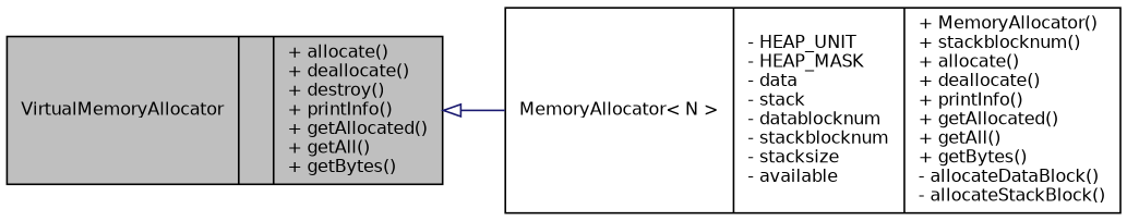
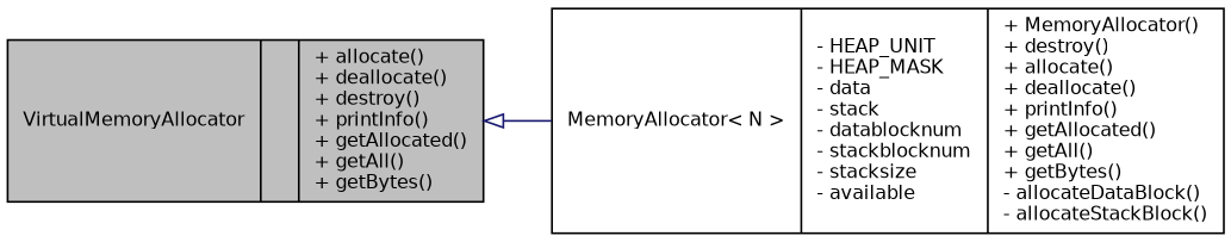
  digraph {
    rankdir=LR
    node [color=black fontname=Helvetica fontsize=10 shape=record style=filled]
    n1 [fillcolor=grey75 fontcolor=black height=0.2 label="{VirtualMemoryAllocator\n||+ allocate()\l+ deallocate()\l+ destroy()\l+ printInfo()\l+ getAllocated()\l+ getAll()\l+ getBytes()\l}" width=0.4]
-   n2 [fillcolor=white height=0.2 label="{MemoryAllocator\< N \>\n|- HEAP_UNIT\l- HEAP_MASK\l- data\l- stack\l- datablocknum\l- stackblocknum\l- stacksize\l- available\l|+ MemoryAllocator()\l+ stackblocknum()\l+ allocate()\l+ deallocate()\l+ printInfo()\l+ getAllocated()\l+ getAll()\l+ getBytes()\l- allocateDataBlock()\l- allocateStackBlock()\l}" width=0.4]
+   n2 [fillcolor=white height=0.2 label="{MemoryAllocator\< N \>\n|- HEAP_UNIT\l- HEAP_MASK\l- data\l- stack\l- datablocknum\l- stackblocknum\l- stacksize\l- available\l|+ MemoryAllocator()\l+ destroy()\l+ allocate()\l+ deallocate()\l+ printInfo()\l+ getAllocated()\l+ getAll()\l+ getBytes()\l- allocateDataBlock()\l- allocateStackBlock()\l}" width=0.4]
    n1 -> n2 [arrowtail=empty color=midnightblue dir=back fontname=Helvetica fontsize=10 labelfontname=Helvetica labelfontsize=10 style=solid]
  }
